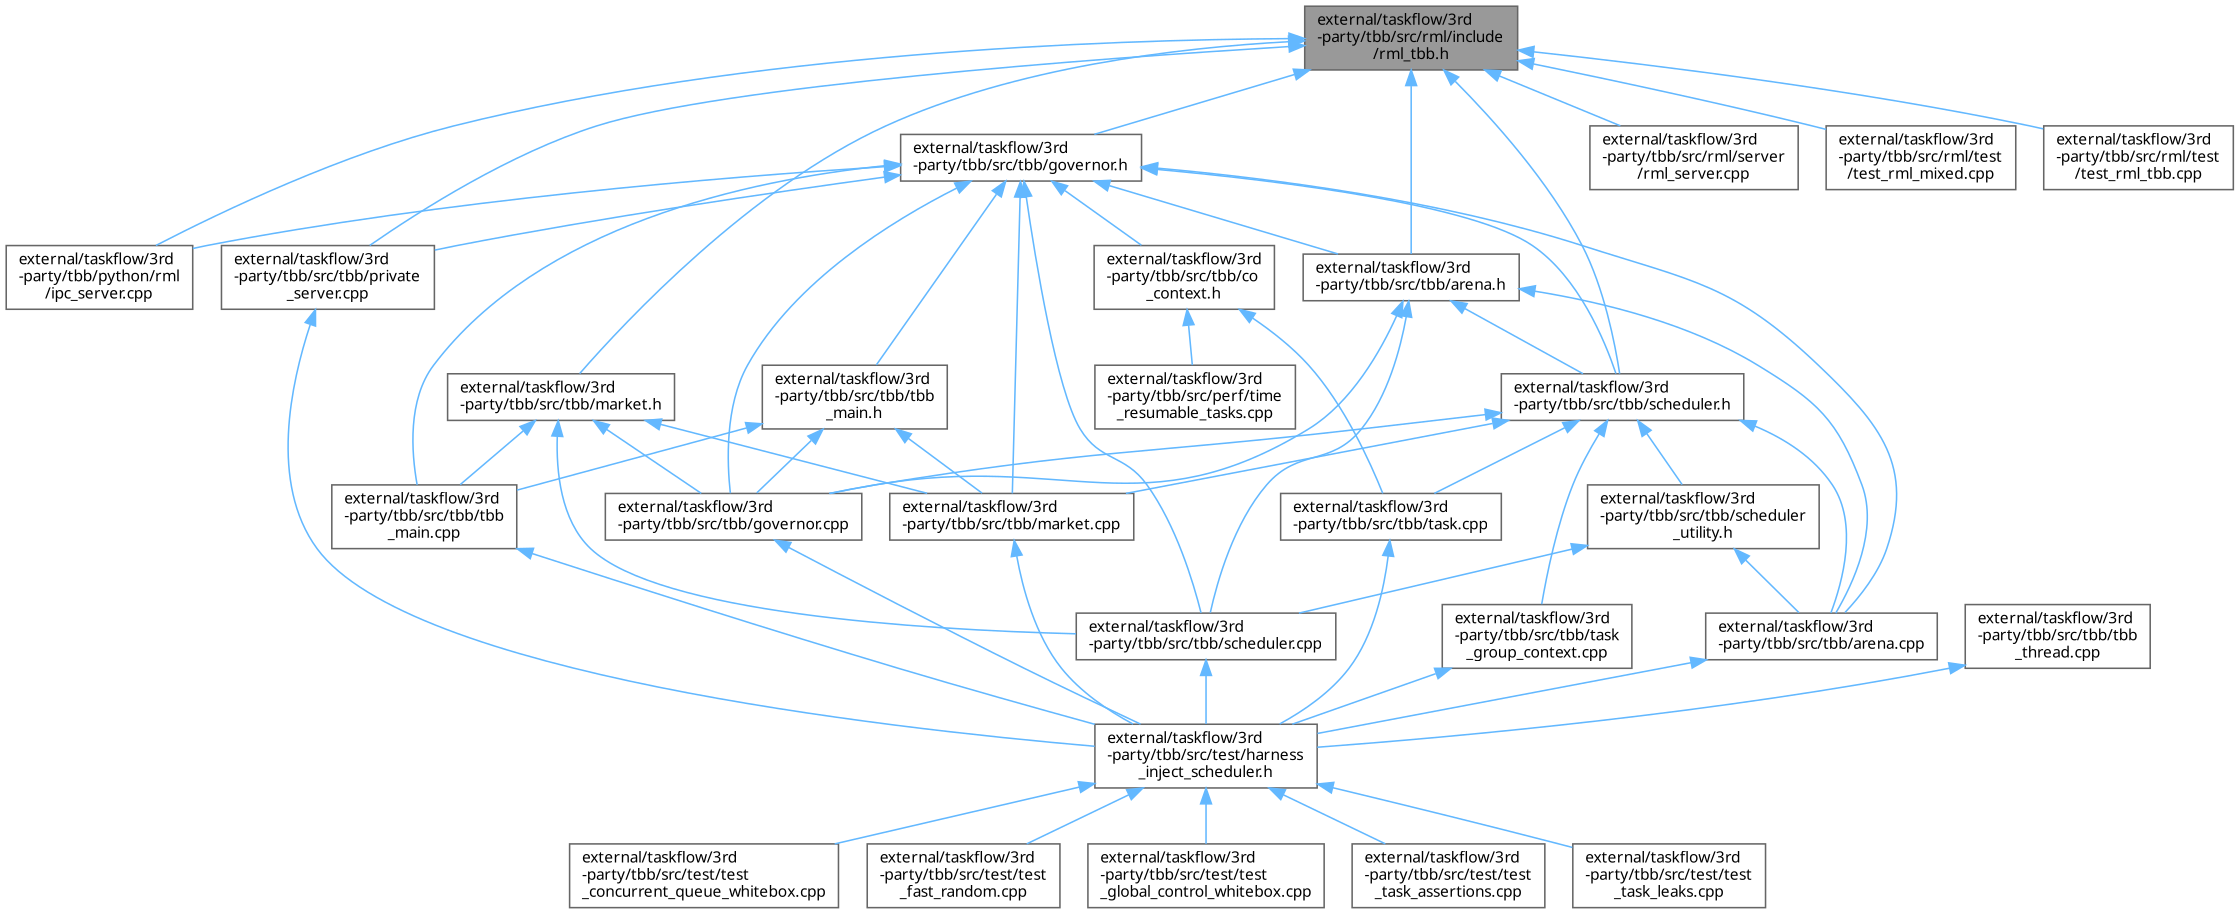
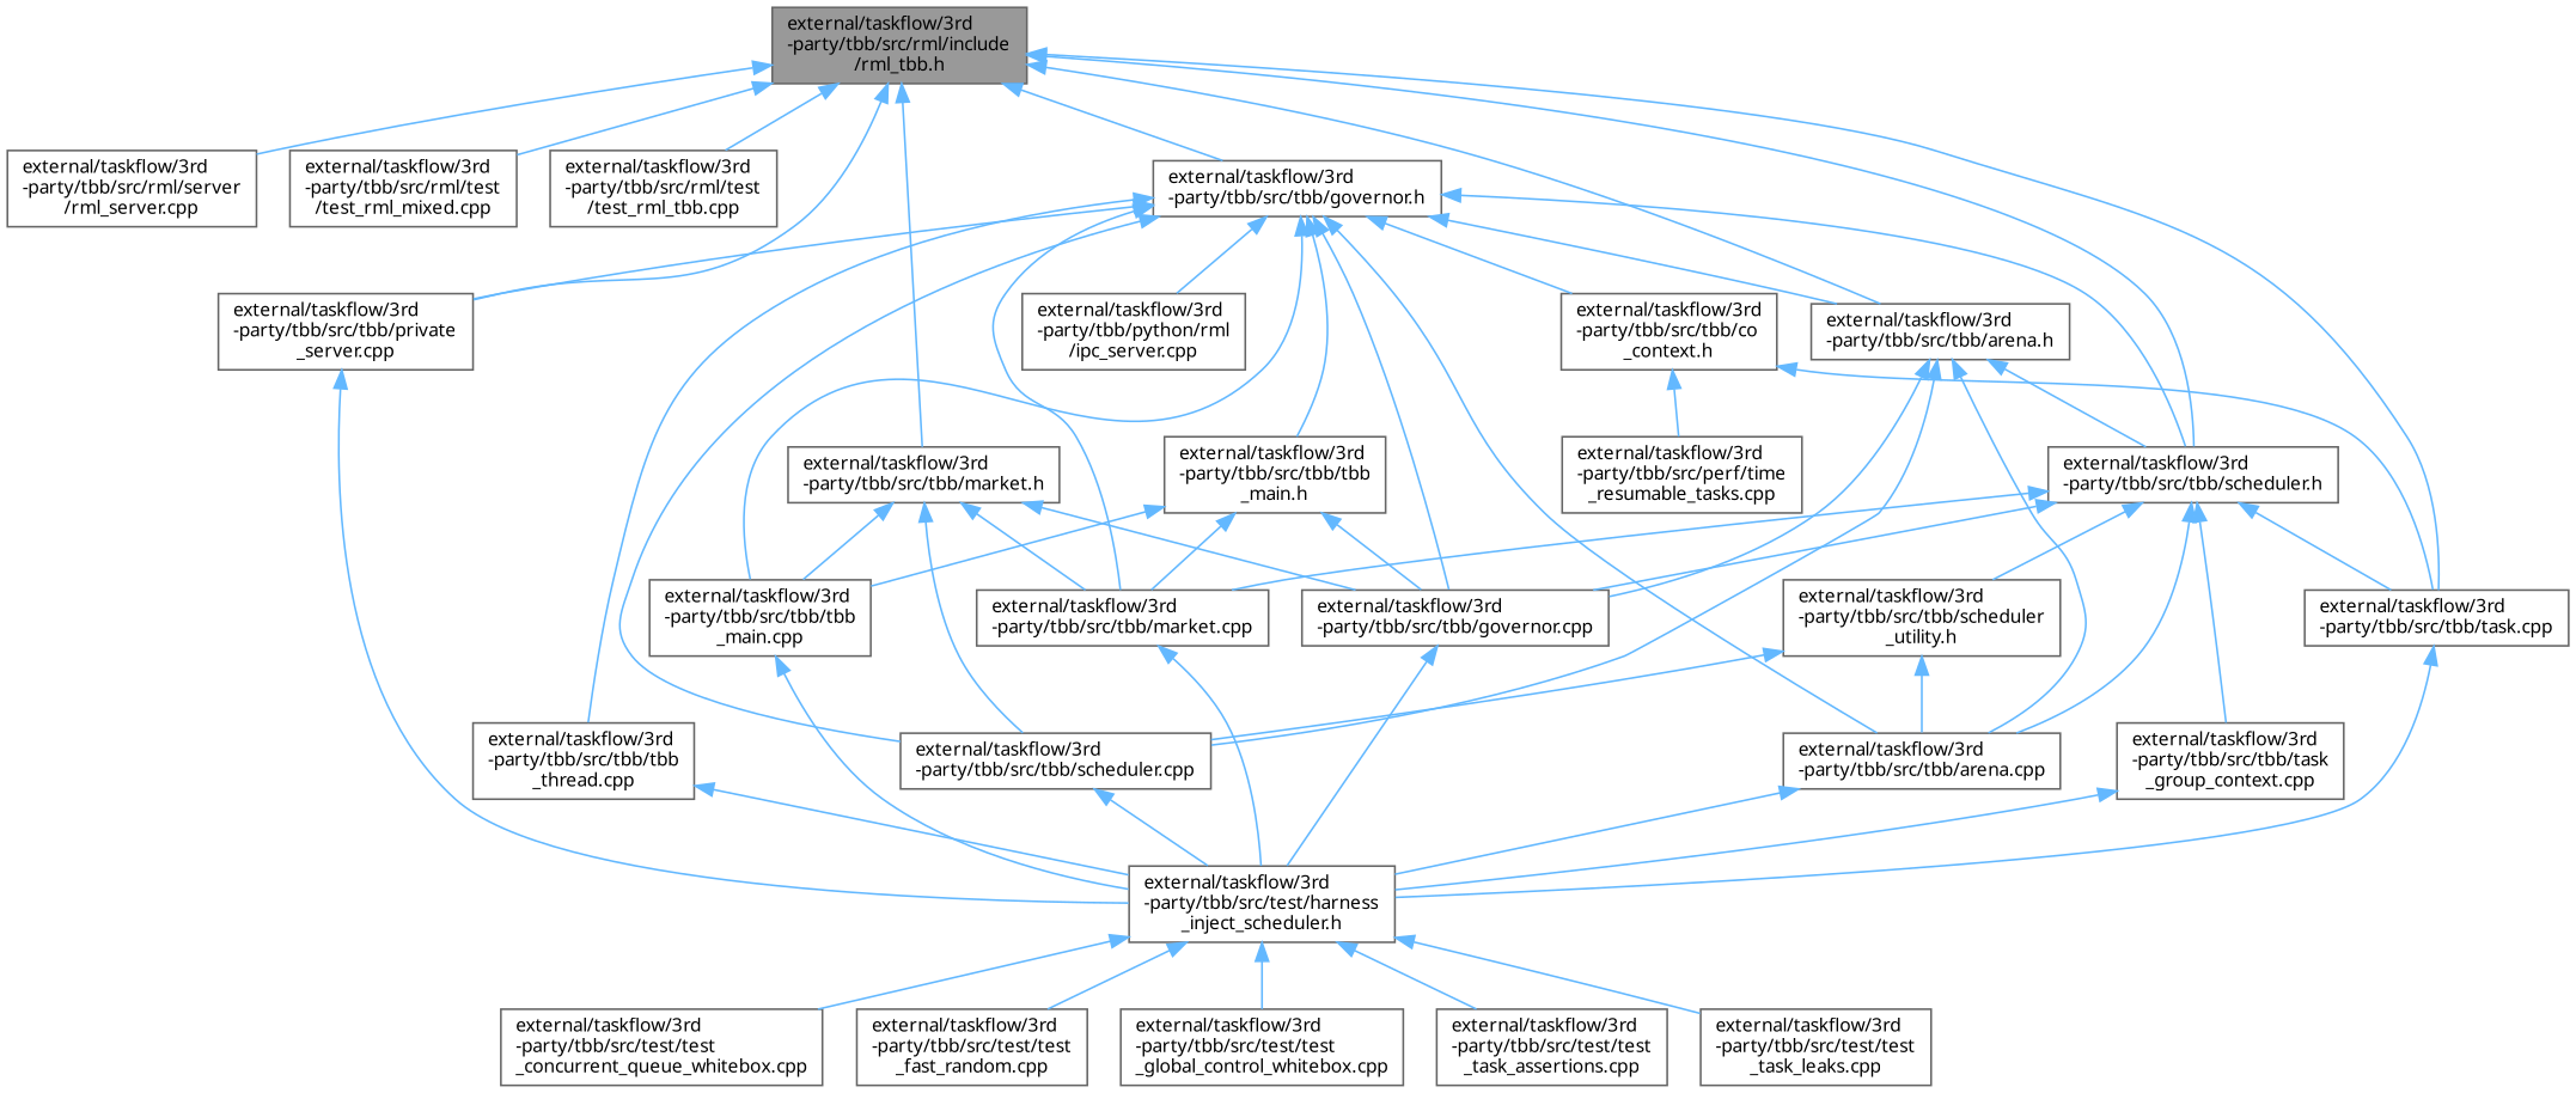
  digraph {
    fontname="Noto Sans"
    node [color=grey40 fillcolor=white fontname="Noto Sans" fontsize=10 shape=box style=filled]
    edge [color=steelblue1 dir=back fontname="Noto Sans" fontsize=10 labelfontname=Helvetica labelfontsize=10 style=solid]
    n1 [color=gray40 fillcolor=grey60 fontcolor=black height=0.2 label="external/taskflow/3rd\l-party/tbb/src/rml/include\l/rml_tbb.h" width=0.4]
    n2 [height=0.2 label="external/taskflow/3rd\l-party/tbb/python/rml\l/ipc_server.cpp" width=0.4]
    n3 [height=0.2 label="external/taskflow/3rd\l-party/tbb/src/rml/server\l/rml_server.cpp" width=0.4]
    n4 [height=0.2 label="external/taskflow/3rd\l-party/tbb/src/rml/test\l/test_rml_mixed.cpp" width=0.4]
    n5 [height=0.2 label="external/taskflow/3rd\l-party/tbb/src/rml/test\l/test_rml_tbb.cpp" width=0.4]
    n6 [height=0.2 label="external/taskflow/3rd\l-party/tbb/src/tbb/arena.h" width=0.4]
    n7 [height=0.2 label="external/taskflow/3rd\l-party/tbb/src/tbb/scheduler.h" width=0.4]
    n8 [height=0.2 label="external/taskflow/3rd\l-party/tbb/src/tbb/governor.h" width=0.4]
    n9 [height=0.2 label="external/taskflow/3rd\l-party/tbb/src/tbb/private\l_server.cpp" width=0.4]
    n10 [height=0.2 label="external/taskflow/3rd\l-party/tbb/src/tbb/market.h" width=0.4]
    n11 [height=0.2 label="external/taskflow/3rd\l-party/tbb/src/tbb/arena.cpp" width=0.4]
    n12 [height=0.2 label="external/taskflow/3rd\l-party/tbb/src/tbb/governor.cpp" width=0.4]
    n13 [height=0.2 label="external/taskflow/3rd\l-party/tbb/src/tbb/scheduler.cpp" width=0.4]
    n14 [height=0.2 label="external/taskflow/3rd\l-party/tbb/src/tbb/market.cpp" width=0.4]
    n15 [height=0.2 label="external/taskflow/3rd\l-party/tbb/src/tbb/scheduler\l_utility.h" width=0.4]
    n16 [height=0.2 label="external/taskflow/3rd\l-party/tbb/src/tbb/task.cpp" width=0.4]
    n17 [height=0.2 label="external/taskflow/3rd\l-party/tbb/src/tbb/task\l_group_context.cpp" width=0.4]
    n18 [height=0.2 label="external/taskflow/3rd\l-party/tbb/src/tbb/co\l_context.h" width=0.4]
    n19 [height=0.2 label="external/taskflow/3rd\l-party/tbb/src/tbb/tbb\l_main.cpp" width=0.4]
    n20 [height=0.2 label="external/taskflow/3rd\l-party/tbb/src/tbb/tbb\l_main.h" width=0.4]
    n21 [height=0.2 label="external/taskflow/3rd\l-party/tbb/src/tbb/tbb\l_thread.cpp" width=0.4]
    n22 [height=0.2 label="external/taskflow/3rd\l-party/tbb/src/test/harness\l_inject_scheduler.h" width=0.4]
    n23 [height=0.2 label="external/taskflow/3rd\l-party/tbb/src/test/test\l_concurrent_queue_whitebox.cpp" width=0.4]
    n24 [height=0.2 label="external/taskflow/3rd\l-party/tbb/src/test/test\l_fast_random.cpp" width=0.4]
    n25 [height=0.2 label="external/taskflow/3rd\l-party/tbb/src/test/test\l_global_control_whitebox.cpp" width=0.4]
    n26 [height=0.2 label="external/taskflow/3rd\l-party/tbb/src/test/test\l_task_assertions.cpp" width=0.4]
    n27 [height=0.2 label="external/taskflow/3rd\l-party/tbb/src/test/test\l_task_leaks.cpp" width=0.4]
    n28 [height=0.2 label="external/taskflow/3rd\l-party/tbb/src/perf/time\l_resumable_tasks.cpp" width=0.4]
-   n1 -> n2
+   n1 -> n16
    n1 -> n3
    n1 -> n4
    n1 -> n5
    n1 -> n6
    n1 -> n7
    n1 -> n8
    n1 -> n9
    n1 -> n10
    n6 -> n7
    n6 -> n11
    n6 -> n12
    n6 -> n13
    n7 -> n11
    n7 -> n12
    n7 -> n14
    n7 -> n15
    n7 -> n16
    n7 -> n17
    n8 -> n2
    n8 -> n6
    n8 -> n7
    n8 -> n9
    n8 -> n11
    n8 -> n12
    n8 -> n13
    n8 -> n14
    n8 -> n18
    n8 -> n19
    n8 -> n20
+   n8 -> n21
    n9 -> n22
    n10 -> n12
    n10 -> n13
    n10 -> n14
    n10 -> n19
    n11 -> n22
    n12 -> n22
    n13 -> n22
    n14 -> n22
    n15 -> n11
    n15 -> n13
    n16 -> n22
    n17 -> n22
    n18 -> n16
    n18 -> n28
    n19 -> n22
    n20 -> n12
    n20 -> n14
    n20 -> n19
    n21 -> n22
    n22 -> n23
    n22 -> n24
    n22 -> n25
    n22 -> n26
    n22 -> n27
  }
